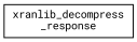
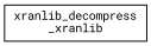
  digraph {
    rankdir=LR
    fontname="Roboto Mono"
-   n1 [color=black fillcolor=white fontname="Roboto Mono" fontsize=10 height=0.2 label="xranlib_decompress\l_response" shape=record style=filled width=0.4]
+   n1 [color=black fillcolor=white fontname="Roboto Mono" fontsize=10 height=0.2 label="xranlib_decompress\l_xranlib" shape=record style=filled width=0.4]
  }
